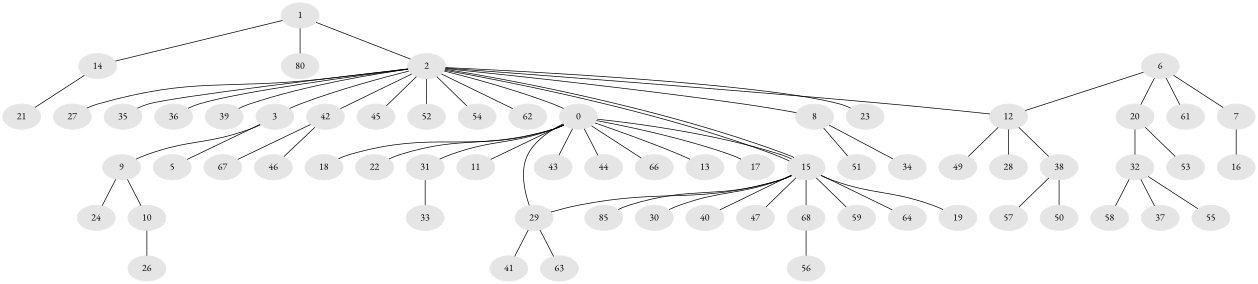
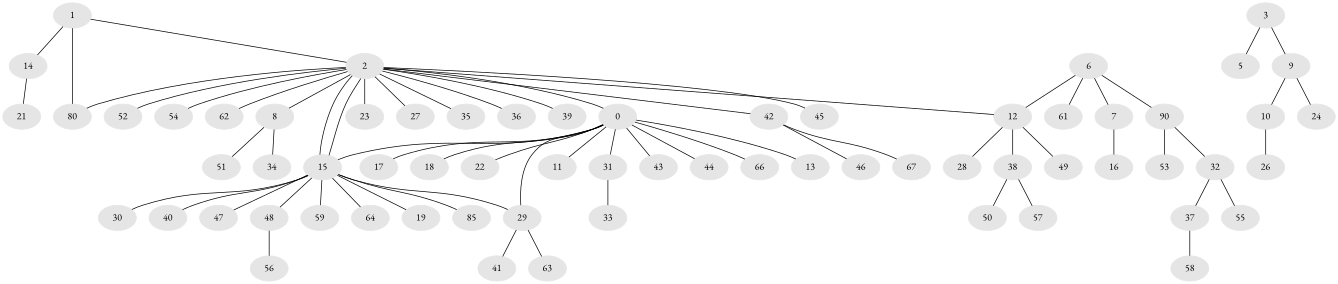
  graph {
    fontname="EB Garamond"
    node [color=gray90 fontname="EB Garamond" style=filled]
    edge [fontname="EB Garamond"]
    1
    2
    14
    n4 [label=80]
    3
    n6 [label=0]
    8
    12
    15
    23
    27
    35
    36
    39
    42
    45
    52
    54
    62
    21
    5
    9
    11
    13
    17
    18
    22
    29
    31
    43
    44
    66
    6
    7
-   20
+   20 [label=90]
    61
    34
    51
    28
    38
    49
    19
    n43 [label=85]
    30
    40
    47
-   48 [label=68]
+   48
    59
    64
    46
    67
    10
    24
    41
    63
    33
    16
    32
    53
    26
    50
    57
    56
    37
    55
    58
    1 -- 2
    1 -- 14
    1 -- n4
-   2 -- 3
+   2 -- n4
    2 -- n6
    2 -- 8
    2 -- 12
    2 -- 15
    2 -- 15
    2 -- 23
    2 -- 27
    2 -- 35
    2 -- 36
    2 -- 39
    2 -- 42
    2 -- 45
    2 -- 52
    2 -- 54
    2 -- 62
    14 -- 21
    3 -- 5
    3 -- 9
    n6 -- 15
    n6 -- 11
    n6 -- 13
    n6 -- 17
    n6 -- 18
    n6 -- 22
    n6 -- 29
    n6 -- 31
    n6 -- 43
    n6 -- 44
    n6 -- 66
    8 -- 34
    8 -- 51
    12 -- 28
    12 -- 38
    12 -- 49
    15 -- 29
    15 -- 19
    15 -- n43
    15 -- 30
    15 -- 40
    15 -- 47
    15 -- 48
    15 -- 59
    15 -- 64
    42 -- 46
    42 -- 67
    9 -- 10
    9 -- 24
    29 -- 41
    29 -- 63
    31 -- 33
    6 -- 12
    6 -- 7
    6 -- 20
    6 -- 61
    7 -- 16
    20 -- 32
    20 -- 53
    38 -- 50
    38 -- 57
    48 -- 56
    10 -- 26
    32 -- 37
    32 -- 55
-   32 -- 58
+   37 -- 58
  }
